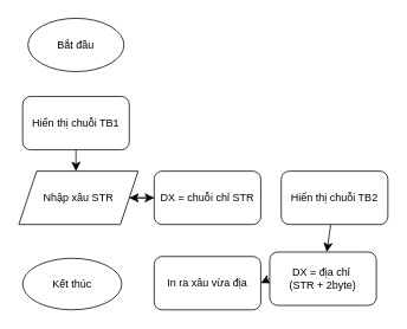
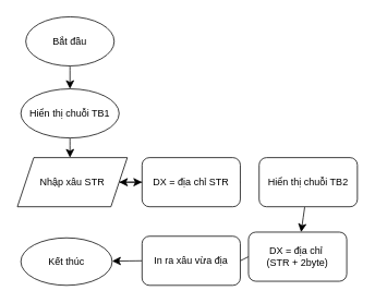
  <mxCell id="0" />
  <mxCell id="1" parent="0" />
+ <mxCell id="2" style="edgeStyle=none;curved=1;rounded=0;orthogonalLoop=1;jettySize=auto;html=1;entryX=0.5;entryY=0;entryDx=0;entryDy=0;fontSize=12;startSize=8;endSize=8;" edge="1" parent="1" source="3" target="8"><mxGeometry relative="1" as="geometry" /></mxCell>
  <mxCell id="3" value="Bắt đầu" style="ellipse;whiteSpace=wrap;html=1;" vertex="1" parent="1"><mxGeometry x="31" y="20" width="108" height="60" as="geometry" /></mxCell>
  <mxCell id="4" style="edgeStyle=none;curved=1;rounded=0;orthogonalLoop=1;jettySize=auto;html=1;exitX=1;exitY=0.5;exitDx=0;exitDy=0;entryX=0;entryY=0.5;entryDx=0;entryDy=0;fontSize=12;startSize=8;endSize=8;" edge="1" parent="1" target="6"><mxGeometry relative="1" as="geometry"><mxPoint x="145" y="222" as="sourcePoint" /></mxGeometry></mxCell>
  <mxCell id="5" style="edgeStyle=none;curved=1;rounded=0;orthogonalLoop=1;jettySize=auto;html=1;exitX=1;exitY=0.5;exitDx=0;exitDy=0;fontSize=12;startSize=8;endSize=8;" edge="1" parent="1" source="6" target="18"><mxGeometry relative="1" as="geometry" /></mxCell>
- <mxCell id="6" value="DX = chuỗi chỉ STR" style="rounded=1;whiteSpace=wrap;html=1;" vertex="1" parent="1"><mxGeometry x="173" y="192" width="120" height="60" as="geometry" /></mxCell>
+ <mxCell id="6" value="DX = địa chỉ STR" style="rounded=1;whiteSpace=wrap;html=1;" vertex="1" parent="1"><mxGeometry x="173" y="192" width="120" height="60" as="geometry" /></mxCell>
  <mxCell id="7" style="edgeStyle=none;curved=1;rounded=0;orthogonalLoop=1;jettySize=auto;html=1;exitX=0.5;exitY=1;exitDx=0;exitDy=0;entryX=0.5;entryY=0;entryDx=0;entryDy=0;fontSize=12;startSize=8;endSize=8;" edge="1" parent="1" source="8"><mxGeometry relative="1" as="geometry"><mxPoint x="85" y="192" as="targetPoint" /></mxGeometry></mxCell>
- <mxCell id="8" value="Hiển thị chuỗi TB1" style="rounded=1;whiteSpace=wrap;html=1;" vertex="1" parent="1"><mxGeometry x="25" y="108" width="120" height="60" as="geometry" /></mxCell>
+ <mxCell id="8" value="Hiển thị chuỗi TB1" style="ellipse;whiteSpace=wrap;html=1;" vertex="1" parent="1"><mxGeometry x="25" y="108" width="120" height="60" as="geometry" /></mxCell>
  <mxCell id="9" style="edgeStyle=none;curved=1;rounded=0;orthogonalLoop=1;jettySize=auto;html=1;fontSize=12;startSize=8;endSize=8;" edge="1" parent="1" source="10" target="12"><mxGeometry relative="1" as="geometry"><mxPoint x="378" y="285.8" as="targetPoint" /></mxGeometry></mxCell>
  <mxCell id="10" value="Hiển thị chuỗi TB2" style="rounded=1;whiteSpace=wrap;html=1;" vertex="1" parent="1"><mxGeometry x="316" y="192" width="120" height="60" as="geometry" /></mxCell>
- <mxCell id="11" style="edgeStyle=none;curved=1;rounded=0;orthogonalLoop=1;jettySize=auto;html=1;exitX=0;exitY=0.5;exitDx=0;exitDy=0;entryX=1;entryY=0.5;entryDx=0;entryDy=0;fontSize=12;startSize=8;endSize=8;" edge="1" parent="1" source="12" target="14"><mxGeometry relative="1" as="geometry" /></mxCell>
+ <mxCell id="11" style="edgeStyle=none;curved=1;rounded=0;orthogonalLoop=1;jettySize=auto;html=1;exitX=0;exitY=0.5;exitDx=0;exitDy=0;entryX=1;entryY=0.5;entryDx=0;entryDy=0;fontSize=12;startSize=8;endSize=8;endArrow=none;" edge="1" parent="1" source="12" target="14"><mxGeometry relative="1" as="geometry" /></mxCell>
  <mxCell id="12" value="DX = địa chỉ&amp;nbsp;&lt;div&gt;(STR + 2byte)&lt;/div&gt;" style="rounded=1;whiteSpace=wrap;html=1;" vertex="1" parent="1"><mxGeometry x="303" y="283" width="120" height="60" as="geometry" /></mxCell>
+ <mxCell id="13" style="edgeStyle=none;curved=1;rounded=0;orthogonalLoop=1;jettySize=auto;html=1;exitX=0;exitY=0.5;exitDx=0;exitDy=0;fontSize=12;startSize=8;endSize=8;" edge="1" parent="1" source="14" target="15"><mxGeometry relative="1" as="geometry" /></mxCell>
  <mxCell id="14" value="In ra xâu vừa địa" style="rounded=1;whiteSpace=wrap;html=1;" vertex="1" parent="1"><mxGeometry x="173" y="288" width="120" height="60" as="geometry" /></mxCell>
  <mxCell id="15" value="Kết thúc" style="ellipse;whiteSpace=wrap;html=1;" vertex="1" parent="1"><mxGeometry x="25" y="290" width="111.5" height="58" as="geometry" /></mxCell>
  <mxCell id="16" style="edgeStyle=none;curved=1;rounded=0;orthogonalLoop=1;jettySize=auto;html=1;exitX=0.75;exitY=1;exitDx=0;exitDy=0;fontSize=12;startSize=8;endSize=8;" edge="1" parent="1"><mxGeometry relative="1" as="geometry"><mxPoint x="115" y="252" as="sourcePoint" /><mxPoint x="115" y="252" as="targetPoint" /></mxGeometry></mxCell>
  <mxCell id="17" style="edgeStyle=none;curved=1;rounded=0;orthogonalLoop=1;jettySize=auto;html=1;entryX=1;entryY=0.5;entryDx=0;entryDy=0;fontSize=12;startSize=8;endSize=8;" edge="1" parent="1" source="14" target="14"><mxGeometry relative="1" as="geometry" /></mxCell>
  <mxCell id="18" value="Nhập xâu STR" style="shape=parallelogram;perimeter=parallelogramPerimeter;whiteSpace=wrap;html=1;fixedSize=1;" vertex="1" parent="1"><mxGeometry x="20.75" y="192" width="134.25" height="60" as="geometry" /></mxCell>
